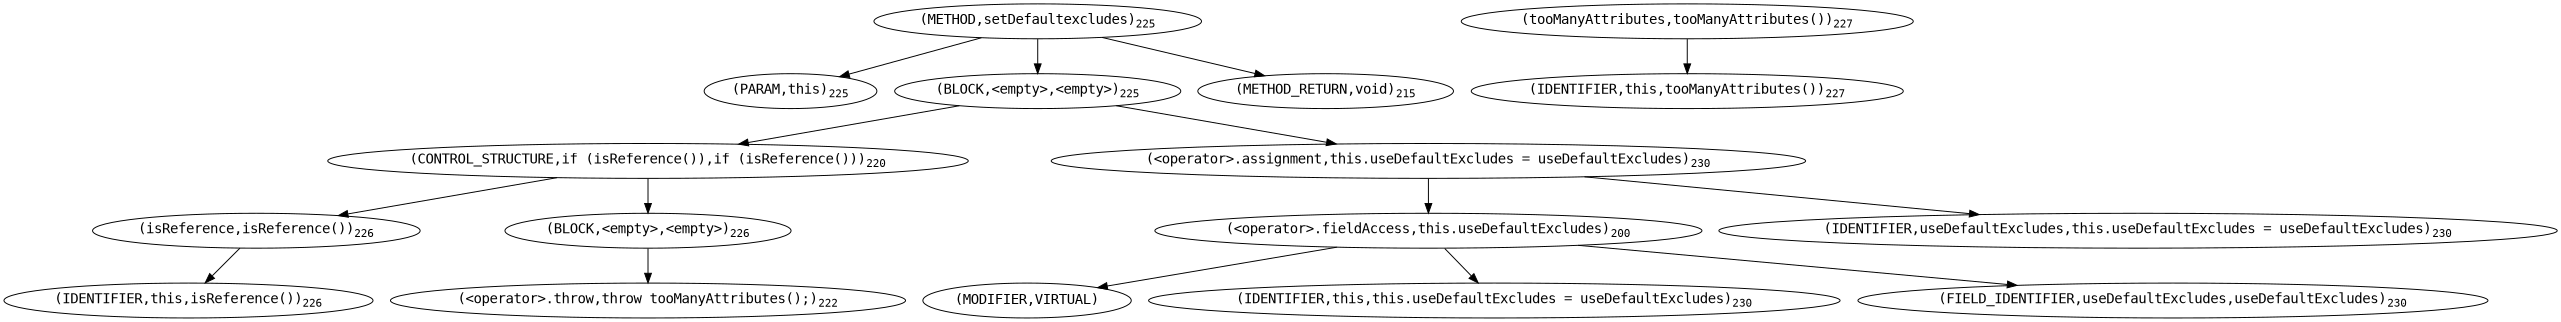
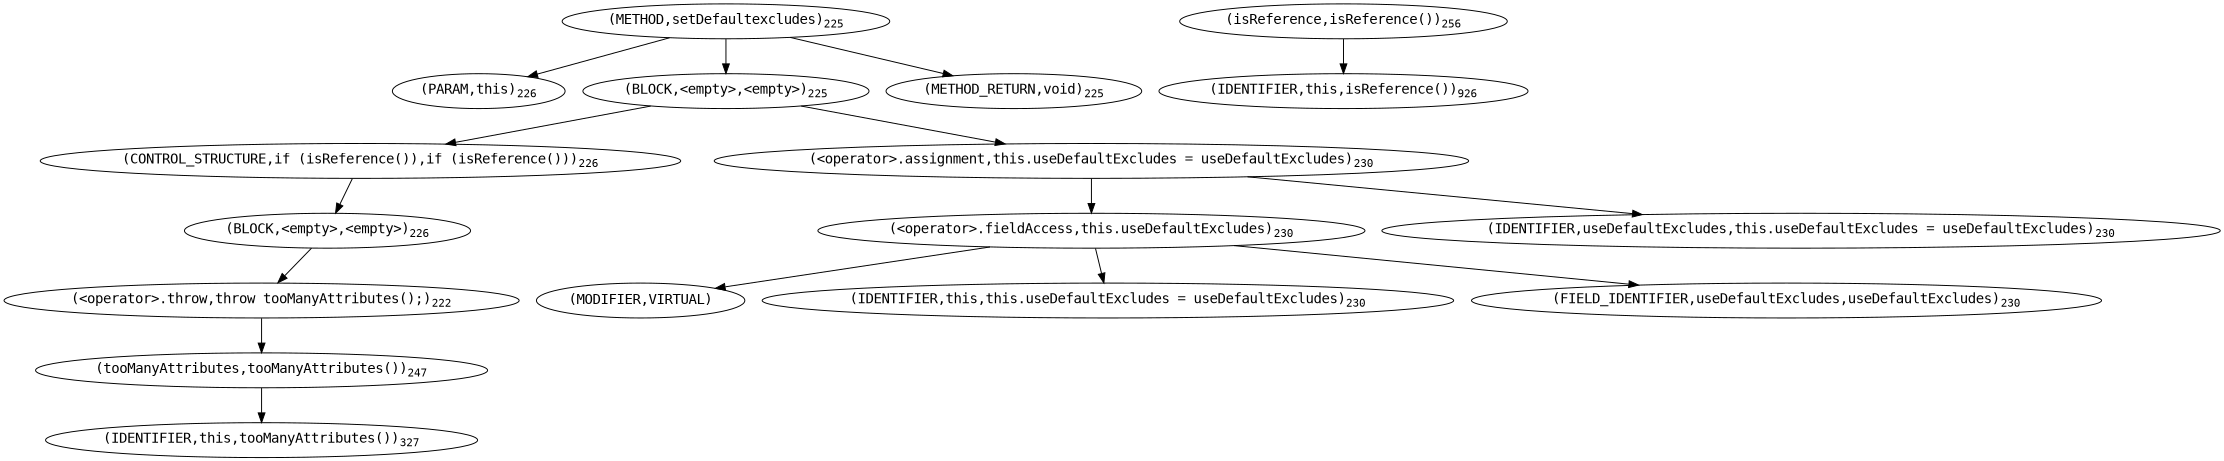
  digraph {
    fontname="DejaVu Sans Mono"
    node [fontname="DejaVu Sans Mono"]
    edge [fontname="DejaVu Sans Mono"]
    n1 [label=<(METHOD,setDefaultexcludes)<SUB>225</SUB>>]
-   n2 [label=<(PARAM,this)<SUB>225</SUB>>]
+   n2 [label=<(PARAM,this)<SUB>226</SUB>>]
    n3 [label=<(BLOCK,&lt;empty&gt;,&lt;empty&gt;)<SUB>225</SUB>>]
-   n4 [label=<(METHOD_RETURN,void)<SUB>215</SUB>>]
-   n5 [label=<(CONTROL_STRUCTURE,if (isReference()),if (isReference()))<SUB>220</SUB>>]
+   n4 [label=<(METHOD_RETURN,void)<SUB>225</SUB>>]
+   n5 [label=<(CONTROL_STRUCTURE,if (isReference()),if (isReference()))<SUB>226</SUB>>]
    n6 [label=<(&lt;operator&gt;.assignment,this.useDefaultExcludes = useDefaultExcludes)<SUB>230</SUB>>]
    n7 [label=<(MODIFIER,VIRTUAL)>]
-   n8 [label=<(isReference,isReference())<SUB>226</SUB>>]
+   n8 [label=<(isReference,isReference())<SUB>256</SUB>>]
    n9 [label=<(BLOCK,&lt;empty&gt;,&lt;empty&gt;)<SUB>226</SUB>>]
-   n10 [label=<(&lt;operator&gt;.fieldAccess,this.useDefaultExcludes)<SUB>200</SUB>>]
+   n10 [label=<(&lt;operator&gt;.fieldAccess,this.useDefaultExcludes)<SUB>230</SUB>>]
    n11 [label=<(IDENTIFIER,useDefaultExcludes,this.useDefaultExcludes = useDefaultExcludes)<SUB>230</SUB>>]
-   n12 [label=<(IDENTIFIER,this,isReference())<SUB>226</SUB>>]
+   n12 [label=<(IDENTIFIER,this,isReference())<SUB>926</SUB>>]
    n13 [label=<(&lt;operator&gt;.throw,throw tooManyAttributes();)<SUB>222</SUB>>]
-   n14 [label=<(tooManyAttributes,tooManyAttributes())<SUB>227</SUB>>]
-   n15 [label=<(IDENTIFIER,this,tooManyAttributes())<SUB>227</SUB>>]
+   n14 [label=<(tooManyAttributes,tooManyAttributes())<SUB>247</SUB>>]
+   n15 [label=<(IDENTIFIER,this,tooManyAttributes())<SUB>327</SUB>>]
    n16 [label=<(IDENTIFIER,this,this.useDefaultExcludes = useDefaultExcludes)<SUB>230</SUB>>]
    n17 [label=<(FIELD_IDENTIFIER,useDefaultExcludes,useDefaultExcludes)<SUB>230</SUB>>]
    n1 -> n2
    n1 -> n3
    n1 -> n4
    n3 -> n5
    n3 -> n6
-   n5 -> n8
    n5 -> n9
    n6 -> n10
    n6 -> n11
    n8 -> n12
    n9 -> n13
    n10 -> n7
    n10 -> n16
    n10 -> n17
+   n13 -> n14
    n14 -> n15
  }
